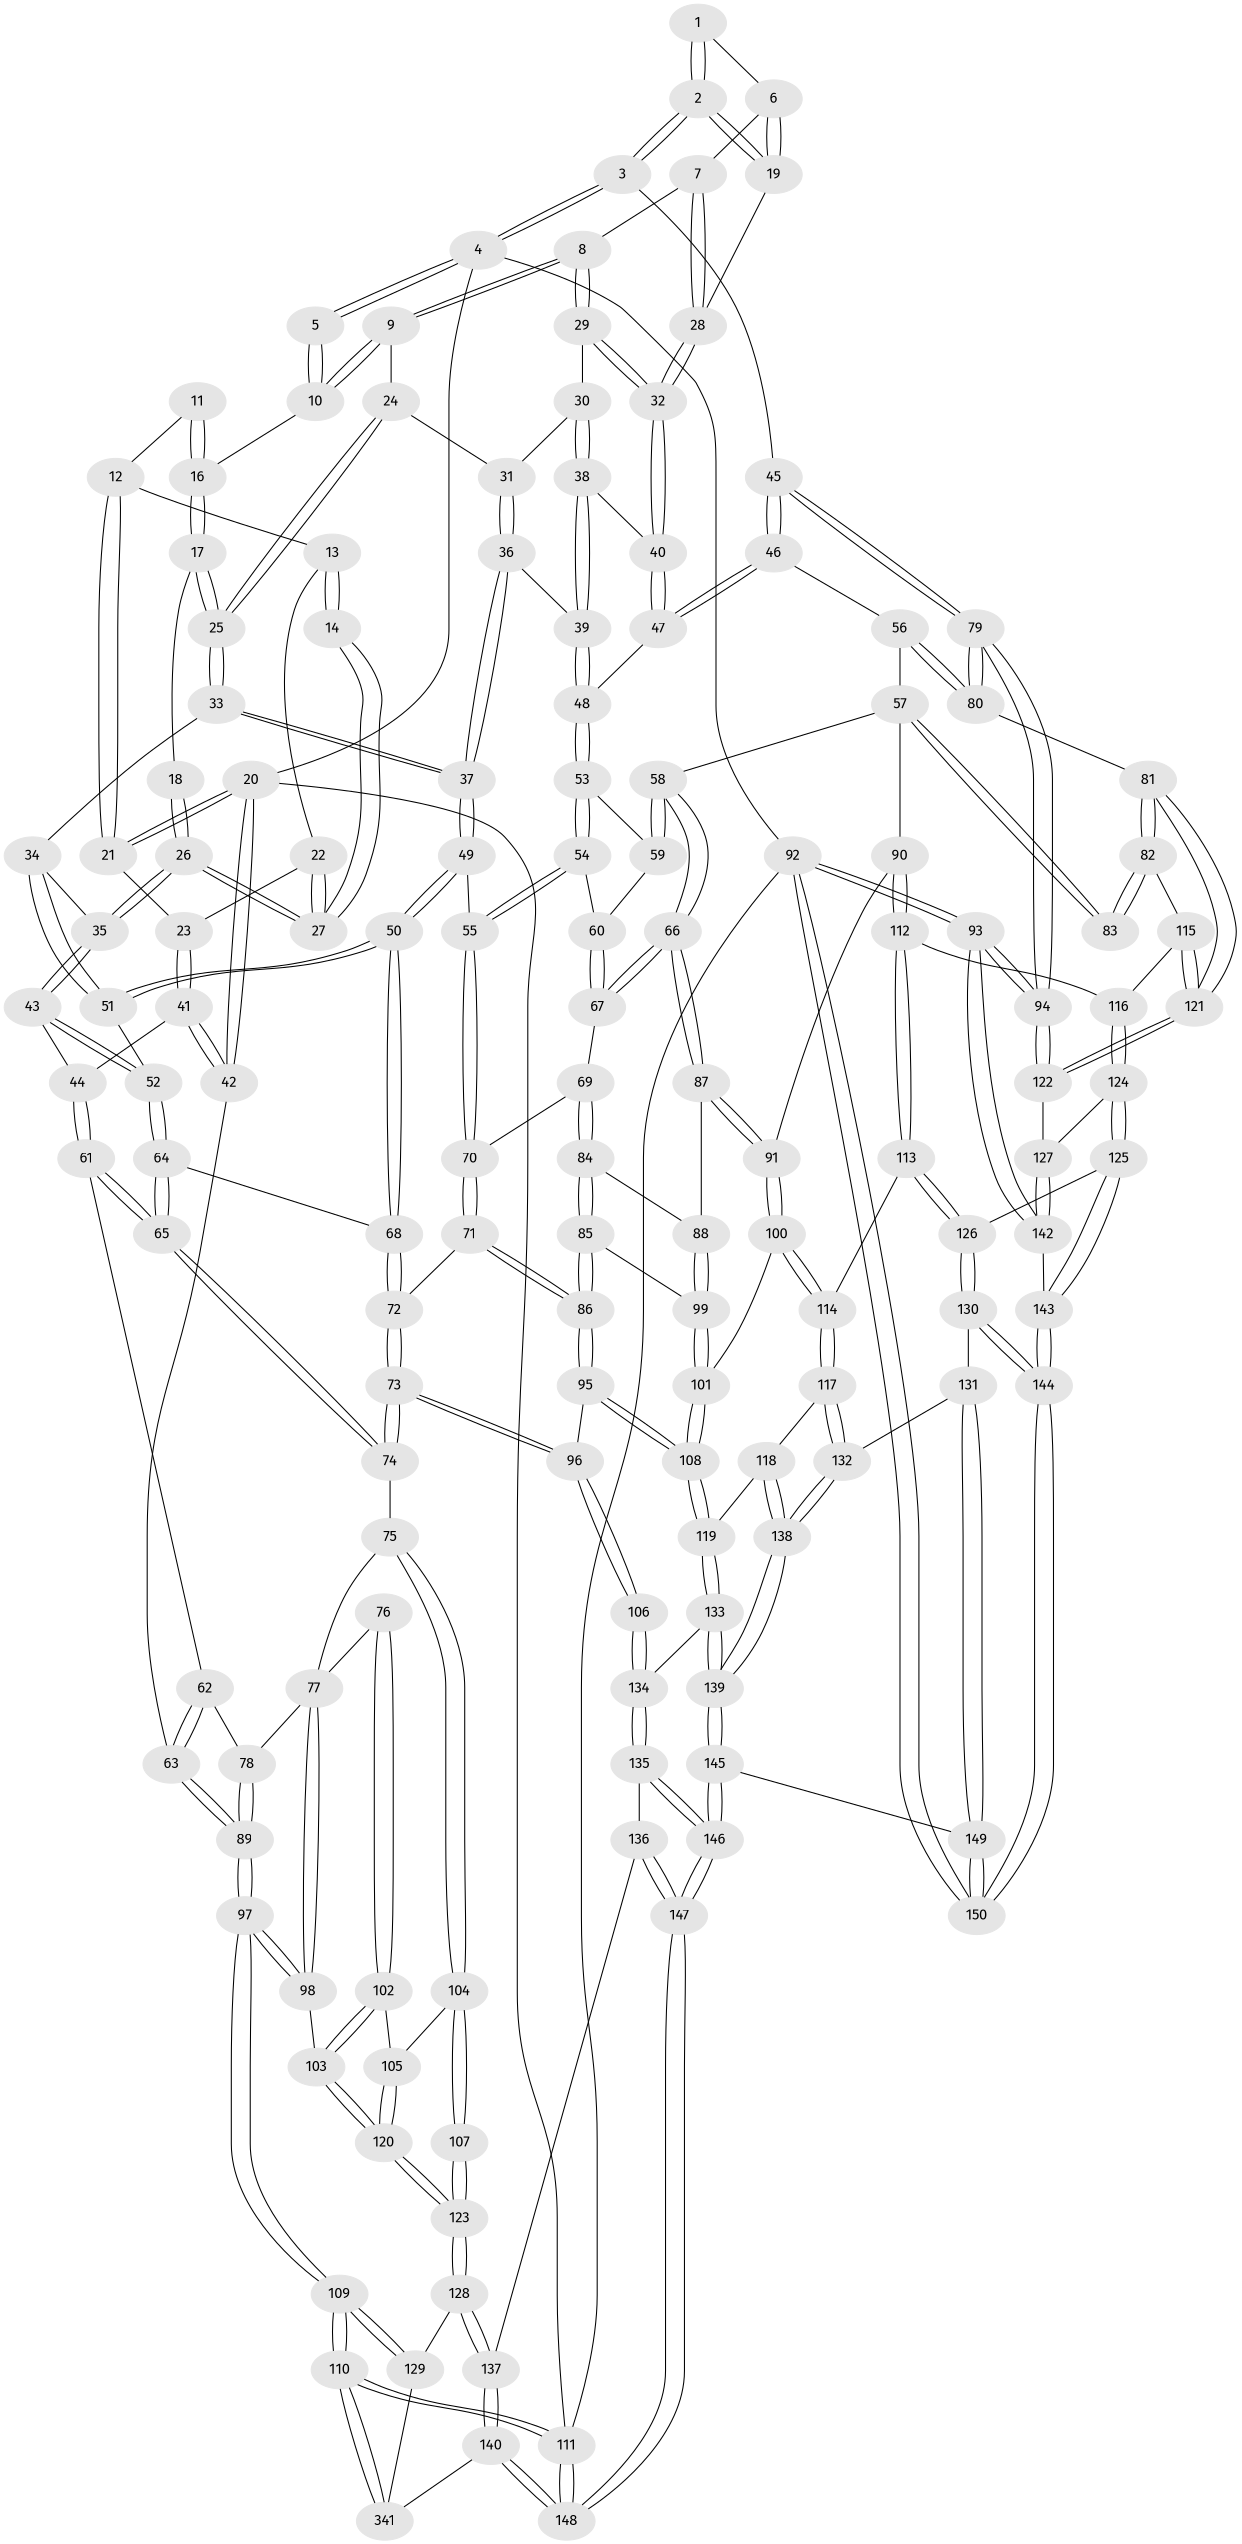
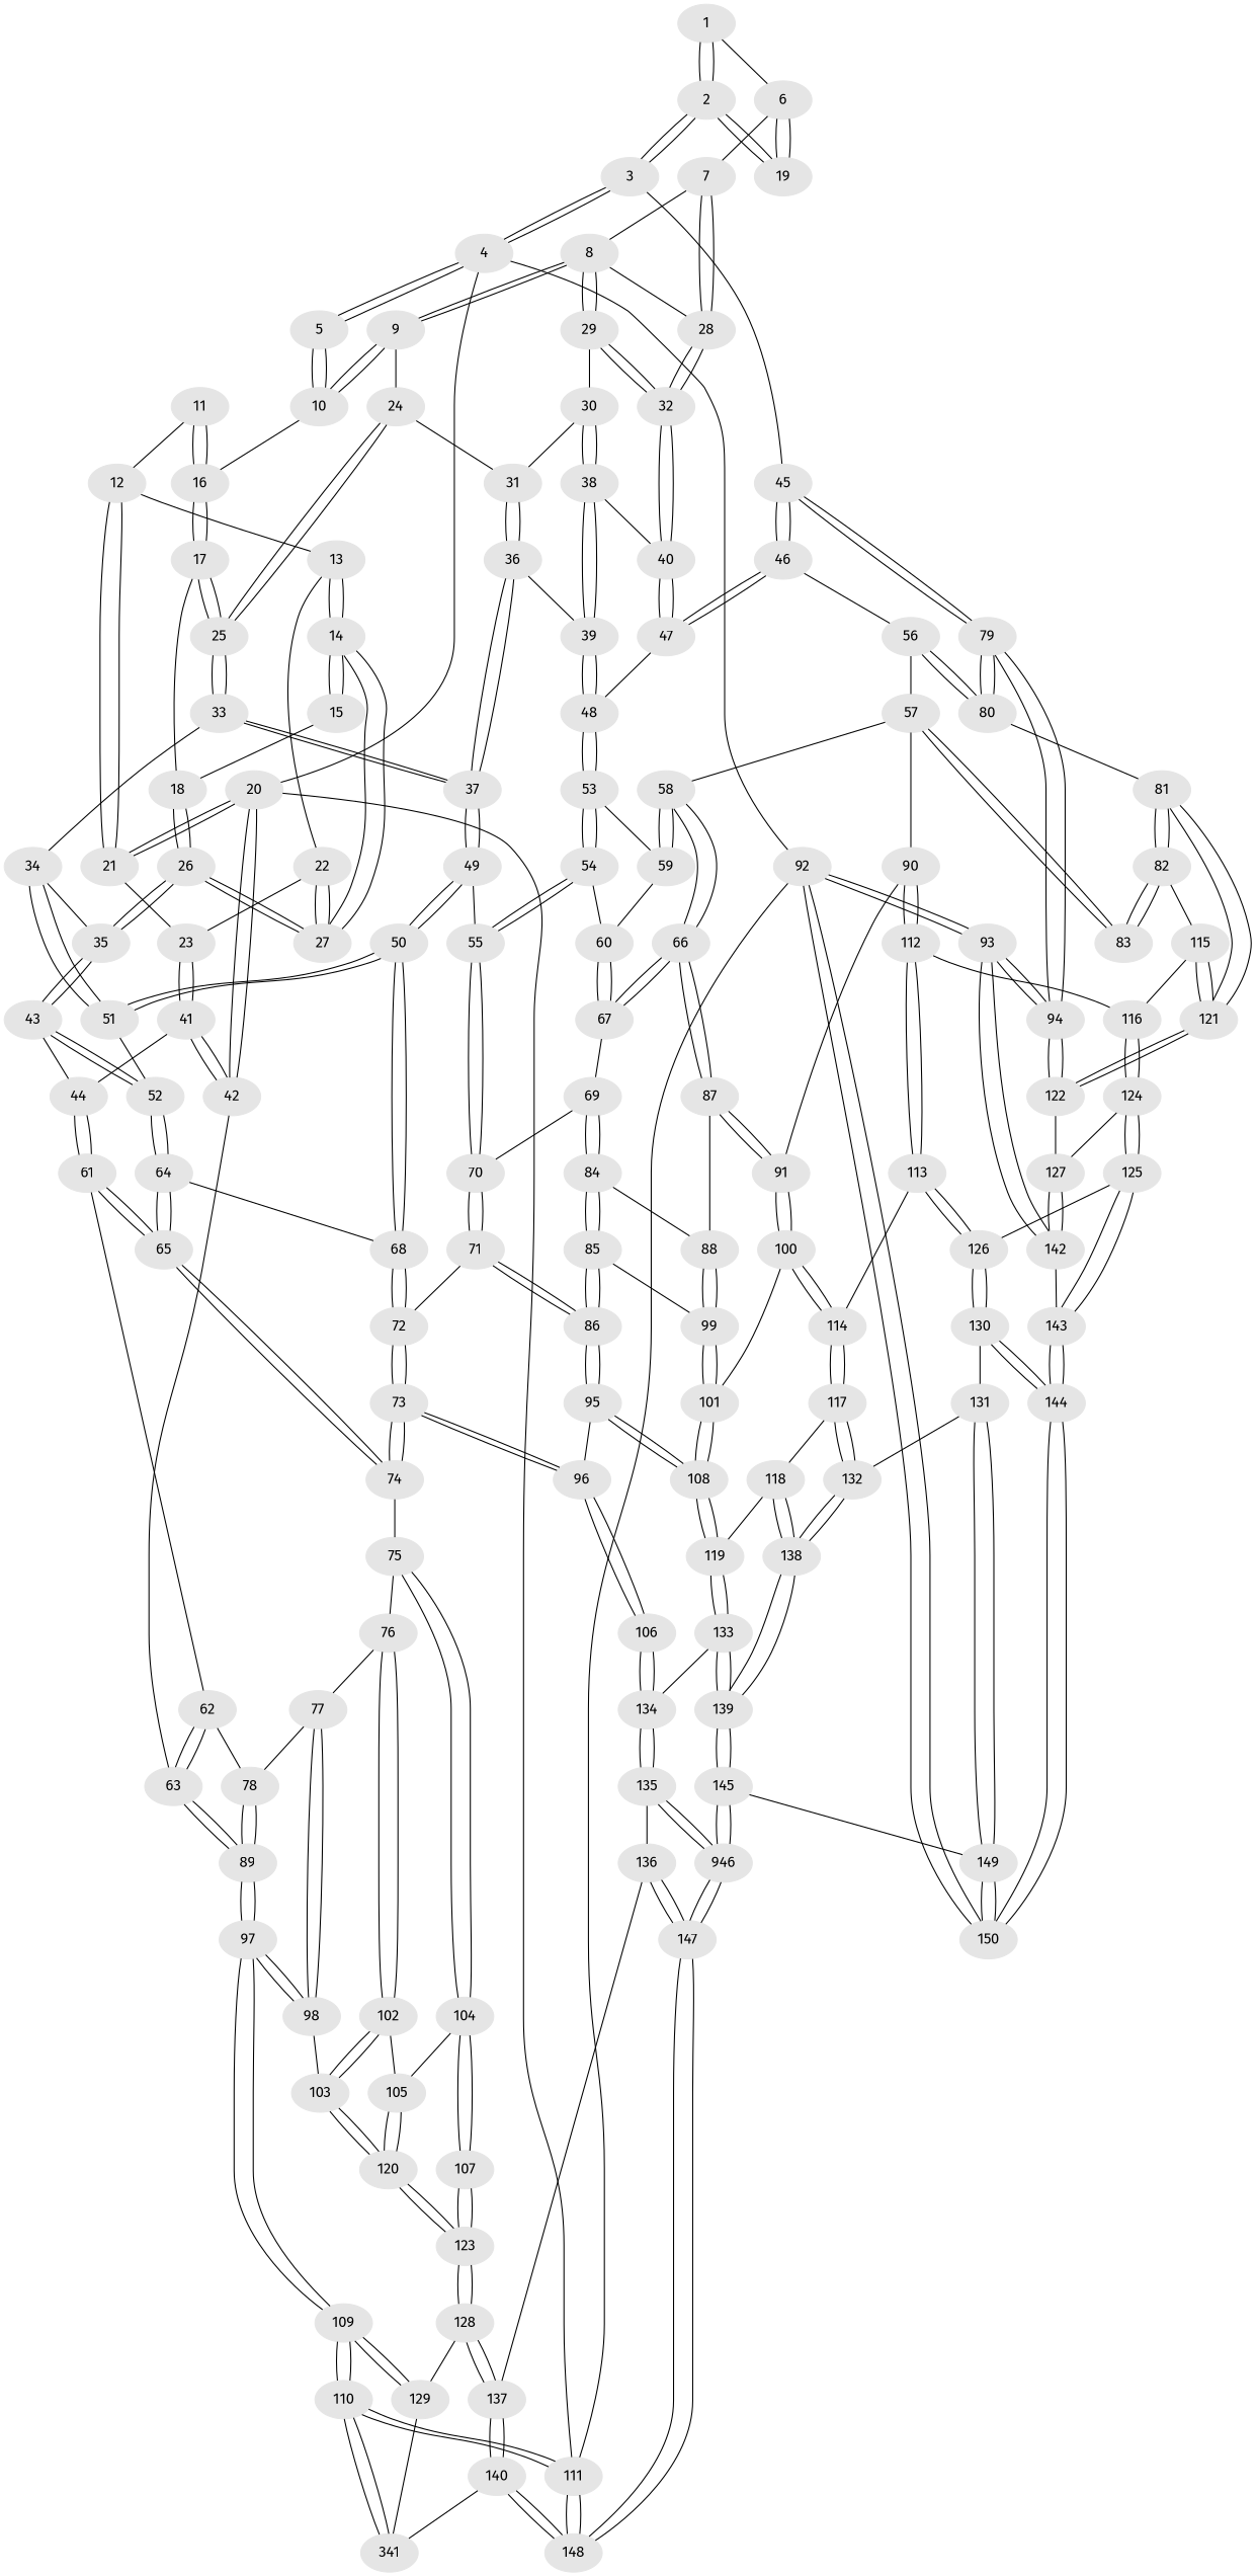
  graph {
    fontname="Fira Sans"
    node [color=gray90 fontname="Fira Sans" style=filled]
    edge [fontname="Fira Sans"]
    1
    2
    6
    3
    19
    7
    4
    45
    28
    5
    20
    92
    46
    79
    10
    21
    42
    111
    93
    150
    16
    8
    9
    29
    32
    24
    30
    25
    31
    17
    11
    12
    13
    14
    22
    23
+   15
    27
    18
    26
    33
    35
    63
    148
    41
    44
    36
    34
    37
    43
    40
    38
    39
    47
    51
    49
    52
    48
    50
    55
    53
    61
    89
    64
    62
    65
    56
    80
    94
    57
    54
    59
    68
    70
    72
    60
    67
    71
    58
    83
    90
    81
    66
    87
    69
    78
    74
    97
    75
    88
    91
    84
    73
    85
    86
    95
    96
    106
    76
    104
    77
    102
    105
    107
    98
    103
    122
    82
    121
    115
    116
    112
    99
    101
    108
    100
    109
    113
    114
    142
    143
    127
    119
    134
    110
    129
    120
    117
    123
    135
    128
    133
    n133 [label=341]
    126
    124
    130
    118
    132
    125
    138
    139
    137
    144
    131
    140
    149
    145
    136
-   146
+   146 [label=946]
    147
    1 -- 2
    1 -- 2
    1 -- 6
    2 -- 3
    2 -- 3
    2 -- 19
    2 -- 19
    6 -- 19
    6 -- 19
    6 -- 7
    3 -- 4
    3 -- 4
    3 -- 45
-   19 -- 28
+   8 -- 28
    7 -- 28
    7 -- 28
    7 -- 8
    4 -- 5
    4 -- 5
    4 -- 20
    4 -- 92
    45 -- 46
    45 -- 46
    45 -- 79
    45 -- 79
    28 -- 32
    28 -- 32
    5 -- 10
    5 -- 10
    20 -- 21
    20 -- 21
    20 -- 42
    20 -- 42
    20 -- 111
    92 -- 111
    92 -- 93
    92 -- 93
    92 -- 150
    92 -- 150
    46 -- 47
    46 -- 47
    46 -- 56
    79 -- 80
    79 -- 80
    79 -- 94
    79 -- 94
    10 -- 16
    21 -- 23
    42 -- 63
    111 -- 148
    111 -- 148
    93 -- 94
    93 -- 94
    93 -- 142
    93 -- 142
    16 -- 17
    16 -- 17
    8 -- 9
    8 -- 9
    8 -- 29
    8 -- 29
    9 -- 10
    9 -- 10
    9 -- 24
    29 -- 32
    29 -- 32
    29 -- 30
    32 -- 40
    32 -- 40
    24 -- 25
    24 -- 25
    24 -- 31
    30 -- 31
    30 -- 38
    30 -- 38
    25 -- 33
    25 -- 33
    31 -- 36
    31 -- 36
    17 -- 25
    17 -- 25
    17 -- 18
    11 -- 16
    11 -- 16
    11 -- 12
    12 -- 21
    12 -- 21
    12 -- 13
    13 -- 14
    13 -- 14
    13 -- 22
+   14 -- 15
+   14 -- 15
    14 -- 27
    14 -- 27
    22 -- 23
    22 -- 27
    22 -- 27
    23 -- 41
    23 -- 41
+   15 -- 18
    18 -- 26
    18 -- 26
    26 -- 27
    26 -- 27
    26 -- 35
    26 -- 35
    33 -- 34
    33 -- 37
    33 -- 37
    35 -- 43
    35 -- 43
    63 -- 89
    63 -- 89
    41 -- 42
    41 -- 42
    41 -- 44
    44 -- 61
    44 -- 61
    36 -- 37
    36 -- 37
    36 -- 39
    34 -- 35
    34 -- 51
    34 -- 51
    37 -- 49
    37 -- 49
    43 -- 44
    43 -- 52
    43 -- 52
    40 -- 47
    40 -- 47
    38 -- 40
    38 -- 39
    38 -- 39
    39 -- 48
    39 -- 48
    47 -- 48
    51 -- 52
    49 -- 50
    49 -- 50
    49 -- 55
    52 -- 64
    52 -- 64
    48 -- 53
    48 -- 53
    50 -- 51
    50 -- 51
    50 -- 68
    50 -- 68
    55 -- 70
    55 -- 70
    53 -- 54
    53 -- 54
    53 -- 59
    61 -- 62
    61 -- 65
    61 -- 65
    89 -- 97
    89 -- 97
    64 -- 65
    64 -- 65
    64 -- 68
    62 -- 63
    62 -- 63
    62 -- 78
    65 -- 74
    65 -- 74
    56 -- 80
    56 -- 80
    56 -- 57
    80 -- 81
    94 -- 122
    94 -- 122
    57 -- 58
    57 -- 83
    57 -- 83
    57 -- 90
    54 -- 55
    54 -- 55
    54 -- 60
    59 -- 60
    68 -- 72
    68 -- 72
    70 -- 71
    70 -- 71
    72 -- 73
    72 -- 73
    60 -- 67
    60 -- 67
    67 -- 69
    71 -- 72
    71 -- 86
    71 -- 86
    58 -- 59
    58 -- 59
    58 -- 66
    58 -- 66
    90 -- 91
    90 -- 112
    90 -- 112
    81 -- 82
    81 -- 82
    81 -- 121
    81 -- 121
    66 -- 67
    66 -- 67
    66 -- 87
    66 -- 87
    87 -- 88
    87 -- 91
    87 -- 91
    69 -- 70
    69 -- 84
    69 -- 84
    78 -- 89
    78 -- 89
    74 -- 75
    97 -- 98
    97 -- 98
    97 -- 109
    97 -- 109
-   75 -- 77
+   75 -- 76
    75 -- 104
    75 -- 104
    88 -- 99
    88 -- 99
    91 -- 100
    91 -- 100
    84 -- 88
    84 -- 85
    84 -- 85
    73 -- 74
    73 -- 74
    73 -- 96
    73 -- 96
    85 -- 86
    85 -- 86
    85 -- 99
    86 -- 95
    86 -- 95
    95 -- 96
    95 -- 108
    95 -- 108
    96 -- 106
    96 -- 106
    106 -- 134
    106 -- 134
    76 -- 77
    76 -- 102
    76 -- 102
    104 -- 105
    104 -- 107
    104 -- 107
    77 -- 78
    77 -- 98
    77 -- 98
    102 -- 105
    102 -- 103
    102 -- 103
    105 -- 120
    105 -- 120
    107 -- 123
    107 -- 123
    98 -- 103
    103 -- 120
    103 -- 120
    122 -- 127
    82 -- 83
    82 -- 83
    82 -- 115
    121 -- 122
    121 -- 122
    115 -- 121
    115 -- 121
    115 -- 116
    116 -- 124
    116 -- 124
    112 -- 116
    112 -- 113
    112 -- 113
    99 -- 101
    99 -- 101
    101 -- 108
    101 -- 108
    108 -- 119
    108 -- 119
    100 -- 101
    100 -- 114
    100 -- 114
    109 -- 110
    109 -- 110
    109 -- 129
    109 -- 129
    113 -- 114
    113 -- 126
    113 -- 126
    114 -- 117
    114 -- 117
    142 -- 143
    143 -- 144
    143 -- 144
    127 -- 142
    127 -- 142
    119 -- 133
    119 -- 133
    134 -- 135
    134 -- 135
    110 -- 111
    110 -- 111
    110 -- n133
    110 -- n133
    129 -- n133
    120 -- 123
    120 -- 123
    117 -- 118
    117 -- 132
    117 -- 132
    123 -- 128
    123 -- 128
    135 -- 136
    135 -- 146
    135 -- 146
    128 -- 129
    128 -- 137
    128 -- 137
    133 -- 134
    133 -- 139
    133 -- 139
    126 -- 130
    126 -- 130
    124 -- 127
    124 -- 125
    124 -- 125
    130 -- 144
    130 -- 144
    130 -- 131
    118 -- 119
    118 -- 138
    118 -- 138
    132 -- 138
    132 -- 138
    125 -- 143
    125 -- 143
    125 -- 126
    138 -- 139
    138 -- 139
    139 -- 145
    139 -- 145
    137 -- 140
    137 -- 140
    144 -- 150
    144 -- 150
    131 -- 132
    131 -- 149
    131 -- 149
    140 -- 148
    140 -- 148
    140 -- n133
    149 -- 150
    149 -- 150
    145 -- 149
    145 -- 146
    145 -- 146
    136 -- 137
    136 -- 147
    136 -- 147
    146 -- 147
    146 -- 147
    147 -- 148
    147 -- 148
  }
